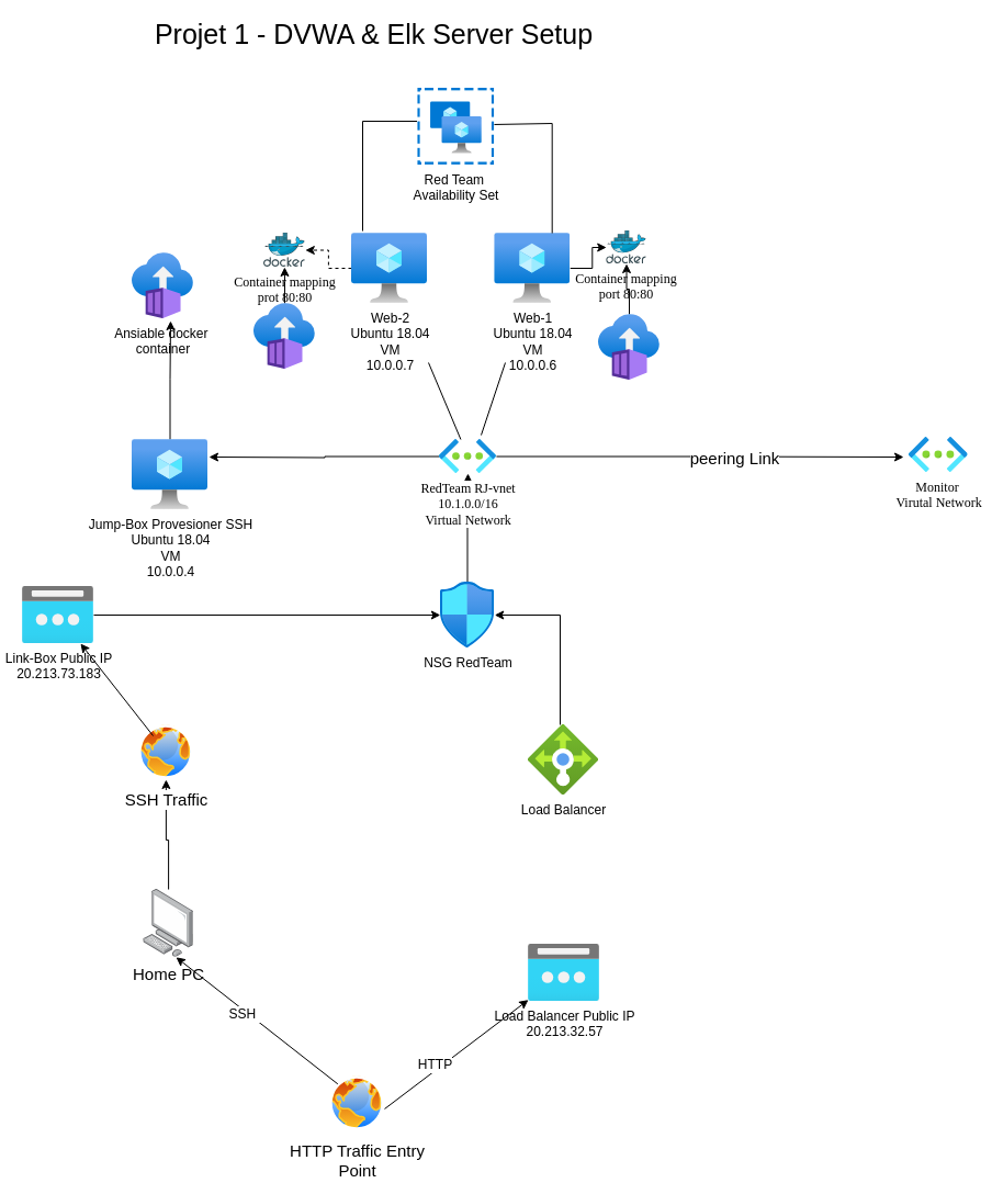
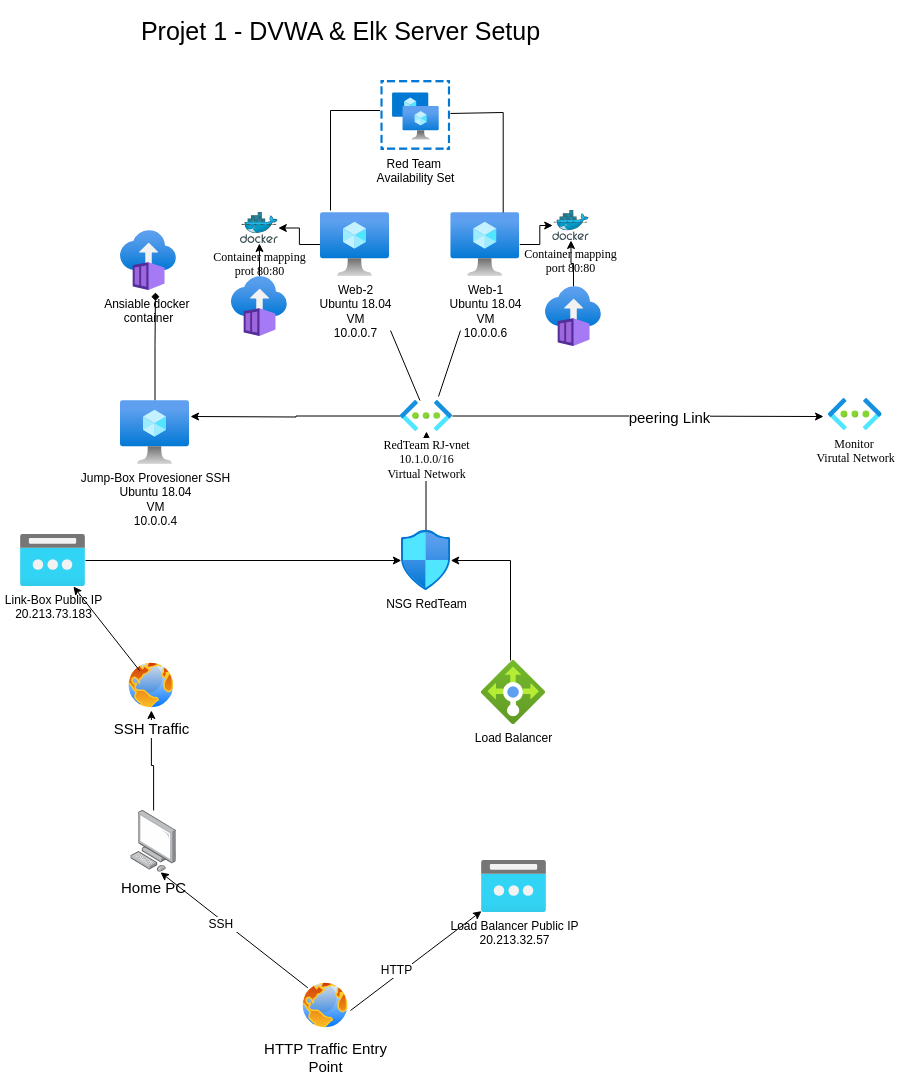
  <mxCell id="0" />
  <mxCell id="1" parent="0" />
  <mxCell id="2" style="edgeStyle=orthogonalEdgeStyle;rounded=0;orthogonalLoop=1;jettySize=auto;html=1;fontSize=15;" edge="1" parent="1" source="3" target="11"><mxGeometry relative="1" as="geometry" /></mxCell>
  <mxCell id="3" value="NSG RedTeam&lt;br&gt;" style="aspect=fixed;html=1;points=[];align=center;image;fontSize=12;image=img/lib/azure2/networking/Network_Security_Groups.svg;" parent="1" vertex="1"><mxGeometry x="400.84" y="530" width="49.41" height="60" as="geometry" /></mxCell>
- <mxCell id="4" value="" style="edgeStyle=orthogonalEdgeStyle;rounded=0;orthogonalLoop=1;jettySize=auto;html=1;fontSize=25;dashed=1;" edge="1" parent="1" source="5" target="12"><mxGeometry relative="1" as="geometry" /></mxCell>
+ <mxCell id="4" value="" style="edgeStyle=orthogonalEdgeStyle;rounded=0;orthogonalLoop=1;jettySize=auto;html=1;fontSize=25;" edge="1" parent="1" source="5" target="12"><mxGeometry relative="1" as="geometry" /></mxCell>
  <mxCell id="5" value="Web-2&lt;br&gt;Ubuntu 18.04&lt;br&gt;VM&lt;br&gt;10.0.0.7" style="aspect=fixed;html=1;points=[];align=center;image;fontSize=12;image=img/lib/azure2/compute/Virtual_Machine.svg;" parent="1" vertex="1"><mxGeometry x="320" y="212" width="69" height="64" as="geometry" /></mxCell>
  <mxCell id="6" value="" style="edgeStyle=orthogonalEdgeStyle;rounded=0;orthogonalLoop=1;jettySize=auto;html=1;fontSize=25;" edge="1" parent="1" source="7" target="22"><mxGeometry relative="1" as="geometry" /></mxCell>
  <mxCell id="7" value="Web-1&lt;br&gt;Ubuntu 18.04&lt;br&gt;VM&lt;br&gt;10.0.0.6" style="aspect=fixed;html=1;points=[];align=center;image;fontSize=12;image=img/lib/azure2/compute/Virtual_Machine.svg;" parent="1" vertex="1"><mxGeometry x="450.25" y="212" width="69" height="64" as="geometry" /></mxCell>
  <mxCell id="8" style="edgeStyle=orthogonalEdgeStyle;rounded=0;orthogonalLoop=1;jettySize=auto;html=1;entryX=-0.093;entryY=0.563;entryDx=0;entryDy=0;entryPerimeter=0;fontSize=25;" edge="1" parent="1" source="11" target="13"><mxGeometry relative="1" as="geometry" /></mxCell>
  <mxCell id="9" value="peering Link" style="edgeLabel;html=1;align=center;verticalAlign=middle;resizable=0;points=[];fontSize=15;" vertex="1" connectable="0" parent="8"><mxGeometry x="0.168" relative="1" as="geometry"><mxPoint as="offset" /></mxGeometry></mxCell>
  <mxCell id="10" style="edgeStyle=orthogonalEdgeStyle;rounded=0;orthogonalLoop=1;jettySize=auto;html=1;fontSize=15;" edge="1" parent="1" source="11"><mxGeometry relative="1" as="geometry"><mxPoint x="190" y="416" as="targetPoint" /></mxGeometry></mxCell>
  <mxCell id="11" value="RedTeam RJ-vnet&lt;br&gt;10.1.0.0/16&lt;br&gt;Virtual Network" style="aspect=fixed;html=1;points=[];align=center;image;fontSize=12;image=img/lib/azure2/networking/Virtual_Networks.svg;fontFamily=Times New Roman;" parent="1" vertex="1"><mxGeometry x="400" y="400" width="51.93" height="31" as="geometry" /></mxCell>
  <mxCell id="12" value="Container mapping&lt;br&gt;prot 80:80" style="sketch=0;aspect=fixed;html=1;points=[];align=center;image;fontSize=12;image=img/lib/mscae/Docker.svg;fontFamily=Times New Roman;" parent="1" vertex="1"><mxGeometry x="240" y="212" width="37.8" height="31" as="geometry" /></mxCell>
  <mxCell id="13" value="Monitor&amp;nbsp;&lt;br&gt;Virutal Network" style="aspect=fixed;html=1;points=[];align=center;image;fontSize=12;image=img/lib/azure2/networking/Virtual_Networks.svg;fontFamily=Times New Roman;" parent="1" vertex="1"><mxGeometry x="828" y="398" width="53.6" height="32" as="geometry" /></mxCell>
  <mxCell id="14" value="&lt;font style=&quot;font-size: 25px&quot;&gt;Projet 1 - DVWA &amp;amp; Elk Server Setup&lt;/font&gt;" style="text;html=1;align=center;verticalAlign=middle;resizable=0;points=[];autosize=1;strokeColor=none;fillColor=none;strokeWidth=1;" vertex="1" parent="1"><mxGeometry x="135" y="20" width="410" height="20" as="geometry" /></mxCell>
  <mxCell id="15" value="Ansiable docker&amp;nbsp;&lt;br&gt;container" style="aspect=fixed;html=1;points=[];align=center;image;fontSize=12;image=img/lib/azure2/containers/Container_Instances.svg;strokeWidth=1;" vertex="1" parent="1"><mxGeometry x="120" y="230" width="55.89" height="60.25" as="geometry" /></mxCell>
  <mxCell id="16" style="edgeStyle=orthogonalEdgeStyle;rounded=0;orthogonalLoop=1;jettySize=auto;html=1;fontSize=15;" edge="1" parent="1" source="17" target="3"><mxGeometry relative="1" as="geometry"><Array as="points"><mxPoint x="510" y="560" /></Array></mxGeometry></mxCell>
  <mxCell id="17" value="Load Balancer" style="aspect=fixed;html=1;points=[];align=center;image;fontSize=12;image=img/lib/azure2/networking/Load_Balancers.svg;strokeWidth=1;" vertex="1" parent="1"><mxGeometry x="481" y="660" width="64" height="64" as="geometry" /></mxCell>
  <mxCell id="18" value="Load Balancer Public IP&lt;br&gt;20.213.32.57" style="aspect=fixed;html=1;points=[];align=center;image;fontSize=12;image=img/lib/azure2/networking/Public_IP_Addresses.svg;strokeWidth=1;" vertex="1" parent="1"><mxGeometry x="481" y="860" width="65" height="52" as="geometry" /></mxCell>
  <mxCell id="19" value="Red Team&amp;nbsp;&lt;br&gt;Availability Set" style="aspect=fixed;html=1;points=[];align=center;image;fontSize=12;image=img/lib/azure2/compute/Availability_Sets.svg;strokeWidth=1;" vertex="1" parent="1"><mxGeometry x="380.25" y="80" width="70" height="70" as="geometry" /></mxCell>
- <mxCell id="20" style="edgeStyle=orthogonalEdgeStyle;rounded=0;orthogonalLoop=1;jettySize=auto;html=1;entryX=0.626;entryY=1.029;entryDx=0;entryDy=0;entryPerimeter=0;fontSize=15;" edge="1" parent="1" source="21" target="15"><mxGeometry relative="1" as="geometry" /></mxCell>
+ <mxCell id="20" style="edgeStyle=orthogonalEdgeStyle;rounded=0;orthogonalLoop=1;jettySize=auto;html=1;entryX=0.626;entryY=1.029;entryDx=0;entryDy=0;entryPerimeter=0;fontSize=15;endArrow=diamond;" edge="1" parent="1" source="21" target="15"><mxGeometry relative="1" as="geometry" /></mxCell>
  <mxCell id="21" value="Jump-Box Provesioner SSH&lt;br&gt;Ubuntu 18.04&lt;br&gt;VM&lt;br&gt;10.0.0.4" style="aspect=fixed;html=1;points=[];align=center;image;fontSize=12;image=img/lib/azure2/compute/Virtual_Machine.svg;" vertex="1" parent="1"><mxGeometry x="120" y="400" width="69" height="64" as="geometry" /></mxCell>
  <mxCell id="22" value="Container mapping&lt;br&gt;port 80:80" style="sketch=0;aspect=fixed;html=1;points=[];align=center;image;fontSize=12;image=img/lib/mscae/Docker.svg;fontFamily=Times New Roman;" vertex="1" parent="1"><mxGeometry x="552.2" y="210" width="36.58" height="30" as="geometry" /></mxCell>
  <mxCell id="23" value="" style="edgeStyle=orthogonalEdgeStyle;rounded=0;orthogonalLoop=1;jettySize=auto;html=1;fontSize=25;" edge="1" parent="1" source="24" target="12"><mxGeometry relative="1" as="geometry" /></mxCell>
  <mxCell id="24" value="" style="aspect=fixed;html=1;points=[];align=center;image;fontSize=12;image=img/lib/azure2/containers/Container_Instances.svg;strokeWidth=1;" vertex="1" parent="1"><mxGeometry x="230.96" y="276" width="55.89" height="60.25" as="geometry" /></mxCell>
  <mxCell id="25" value="" style="edgeStyle=orthogonalEdgeStyle;rounded=0;orthogonalLoop=1;jettySize=auto;html=1;fontSize=25;" edge="1" parent="1" source="26" target="22"><mxGeometry relative="1" as="geometry" /></mxCell>
  <mxCell id="26" value="" style="aspect=fixed;html=1;points=[];align=center;image;fontSize=12;image=img/lib/azure2/containers/Container_Instances.svg;strokeWidth=1;" vertex="1" parent="1"><mxGeometry x="545" y="286" width="55.89" height="60.25" as="geometry" /></mxCell>
  <mxCell id="27" value="" style="endArrow=none;html=1;rounded=0;fontSize=25;" edge="1" parent="1"><mxGeometry width="50" height="50" relative="1" as="geometry"><mxPoint x="330" y="210" as="sourcePoint" /><mxPoint x="379.5" y="110" as="targetPoint" /><Array as="points"><mxPoint x="330" y="110" /></Array></mxGeometry></mxCell>
  <mxCell id="28" value="" style="endArrow=none;html=1;rounded=0;fontSize=25;entryX=0.996;entryY=0.471;entryDx=0;entryDy=0;entryPerimeter=0;" edge="1" parent="1" target="19"><mxGeometry width="50" height="50" relative="1" as="geometry"><mxPoint x="502.7" y="212" as="sourcePoint" /><mxPoint x="552.2" y="112" as="targetPoint" /><Array as="points"><mxPoint x="502.7" y="112" /></Array></mxGeometry></mxCell>
  <mxCell id="29" value="" style="endArrow=none;html=1;rounded=0;fontSize=15;exitX=0.732;exitY=-0.129;exitDx=0;exitDy=0;exitPerimeter=0;" edge="1" parent="1" source="11"><mxGeometry width="50" height="50" relative="1" as="geometry"><mxPoint x="431" y="326" as="sourcePoint" /><mxPoint x="460" y="330" as="targetPoint" /></mxGeometry></mxCell>
  <mxCell id="30" value="" style="endArrow=none;html=1;rounded=0;fontSize=15;" edge="1" parent="1" source="11"><mxGeometry width="50" height="50" relative="1" as="geometry"><mxPoint x="315" y="326" as="sourcePoint" /><mxPoint x="390" y="330" as="targetPoint" /></mxGeometry></mxCell>
  <mxCell id="31" style="edgeStyle=orthogonalEdgeStyle;rounded=0;orthogonalLoop=1;jettySize=auto;html=1;fontSize=12;entryX=0.5;entryY=1;entryDx=0;entryDy=0;" edge="1" parent="1" source="32" target="34"><mxGeometry relative="1" as="geometry"><mxPoint x="151" y="720" as="targetPoint" /><Array as="points"><mxPoint x="153" y="765" /><mxPoint x="151" y="765" /></Array></mxGeometry></mxCell>
  <mxCell id="32" value="Home PC&lt;br&gt;" style="points=[];aspect=fixed;html=1;align=center;shadow=0;dashed=0;image;image=img/lib/allied_telesis/computer_and_terminals/Personal_Computer.svg;fontSize=15;strokeWidth=1;" vertex="1" parent="1"><mxGeometry x="130.29" y="810" width="45.6" height="61.8" as="geometry" /></mxCell>
  <mxCell id="33" value="HTTP Traffic Entry&lt;br&gt;Point" style="aspect=fixed;perimeter=ellipsePerimeter;html=1;align=center;shadow=0;dashed=0;spacingTop=3;image;image=img/lib/active_directory/internet_globe.svg;fontSize=15;strokeWidth=1;" vertex="1" parent="1"><mxGeometry x="300" y="980" width="50" height="50" as="geometry" /></mxCell>
  <mxCell id="34" value="SSH Traffic" style="aspect=fixed;perimeter=ellipsePerimeter;html=1;align=center;shadow=0;dashed=0;spacingTop=3;image;image=img/lib/active_directory/internet_globe.svg;fontSize=15;strokeWidth=1;" vertex="1" parent="1"><mxGeometry x="125.89" y="660" width="50" height="50" as="geometry" /></mxCell>
  <mxCell id="35" value="" style="endArrow=classic;html=1;rounded=0;fontSize=15;" edge="1" parent="1" target="18"><mxGeometry width="50" height="50" relative="1" as="geometry"><mxPoint x="350" y="1010" as="sourcePoint" /><mxPoint x="530" y="1070" as="targetPoint" /><Array as="points" /></mxGeometry></mxCell>
  <mxCell id="36" value="HTTP" style="edgeLabel;html=1;align=center;verticalAlign=middle;resizable=0;points=[];fontSize=12;" vertex="1" connectable="0" parent="35"><mxGeometry x="-0.264" y="5" relative="1" as="geometry"><mxPoint as="offset" /></mxGeometry></mxCell>
  <mxCell id="37" value="" style="endArrow=classic;html=1;rounded=0;fontSize=15;exitX=0;exitY=0;exitDx=0;exitDy=0;" edge="1" parent="1" source="33"><mxGeometry width="50" height="50" relative="1" as="geometry"><mxPoint x="110" y="921.8" as="sourcePoint" /><mxPoint x="160" y="871.8" as="targetPoint" /></mxGeometry></mxCell>
  <mxCell id="38" value="SSH&amp;nbsp;" style="edgeLabel;html=1;align=center;verticalAlign=middle;resizable=0;points=[];fontSize=12;" vertex="1" connectable="0" parent="37"><mxGeometry x="0.143" y="3" relative="1" as="geometry"><mxPoint as="offset" /></mxGeometry></mxCell>
  <mxCell id="39" style="edgeStyle=orthogonalEdgeStyle;rounded=0;orthogonalLoop=1;jettySize=auto;html=1;fontSize=12;" edge="1" parent="1" source="40" target="3"><mxGeometry relative="1" as="geometry" /></mxCell>
  <mxCell id="40" value="Link-Box Public IP&lt;br&gt;20.213.73.183&lt;br&gt;" style="aspect=fixed;html=1;points=[];align=center;image;fontSize=12;image=img/lib/azure2/networking/Public_IP_Addresses.svg;strokeWidth=1;" vertex="1" parent="1"><mxGeometry x="20" y="534" width="65" height="52" as="geometry" /></mxCell>
  <mxCell id="41" value="" style="endArrow=classic;html=1;rounded=0;fontSize=12;" edge="1" parent="1" target="40"><mxGeometry width="50" height="50" relative="1" as="geometry"><mxPoint x="139" y="670" as="sourcePoint" /><mxPoint x="189" y="620" as="targetPoint" /></mxGeometry></mxCell>
